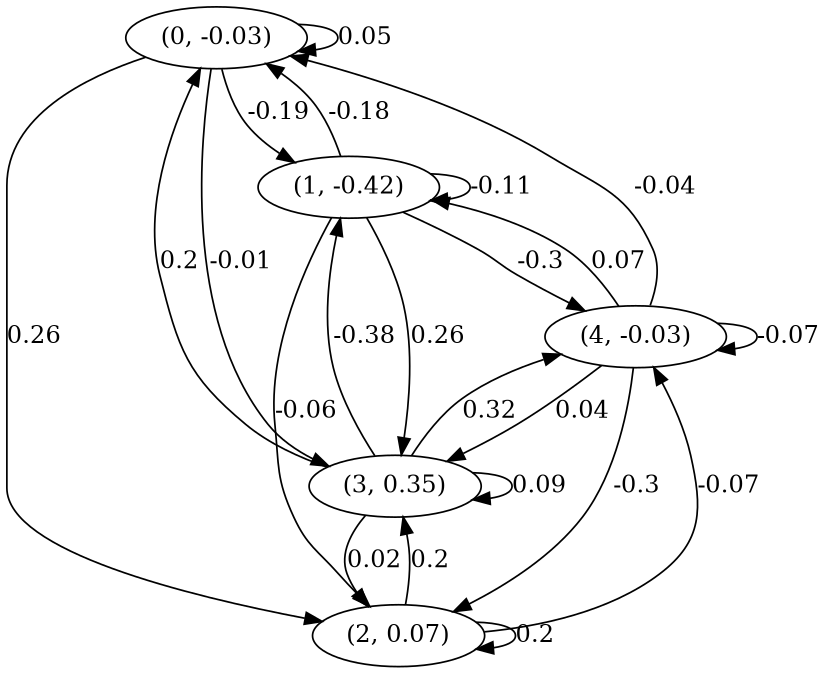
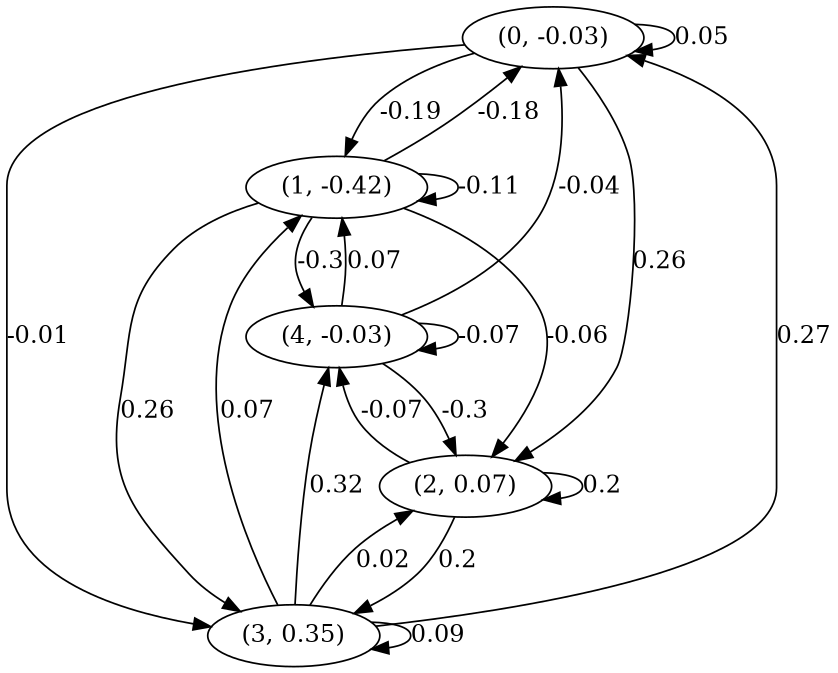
  digraph {
    n1 [label="(0, -0.03)"]
    n2 [label="(1, -0.42)"]
    n3 [label="(2, 0.07)"]
    n4 [label="(3, 0.35)"]
    n5 [label="(4, -0.03)"]
    n1 -> n1 [label=0.05]
    n1 -> n2 [label=-0.19]
    n1 -> n3 [label=0.26]
    n1 -> n4 [label=-0.01]
    n2 -> n1 [label=-0.18]
    n2 -> n2 [label=-0.11]
    n2 -> n3 [label=-0.06]
    n2 -> n4 [label=0.26]
    n2 -> n5 [label=-0.3]
    n3 -> n3 [label=0.2]
    n3 -> n4 [label=0.2]
    n3 -> n5 [label=-0.07]
-   n4 -> n1 [label=0.2]
-   n4 -> n2 [label=-0.38]
+   n4 -> n1 [label=0.27]
+   n4 -> n2 [label=0.07]
    n4 -> n3 [label=0.02]
    n4 -> n4 [label=0.09]
    n4 -> n5 [label=0.32]
    n5 -> n1 [label=-0.04]
    n5 -> n2 [label=0.07]
    n5 -> n3 [label=-0.3]
-   n5 -> n4 [label=0.04]
    n5 -> n5 [label=-0.07]
  }
